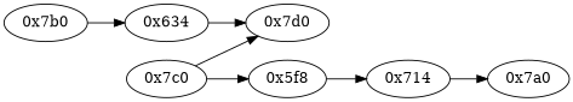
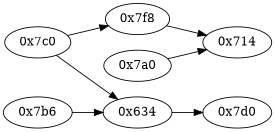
  strict digraph {
    "edge"="{}"
    file="/Users/mark/Documents//论文//第二篇论文//2018-08-24交论文后的备份/2019/CFG/small-programs/1b-1-1-2-1-gt127-0-0-0/1528_recovered.dot"
    "graph"="{u'file': u'/Users/mark/Documents//\u8bba\u6587//\u7b2c\u4e8c\u7bc7\u8bba\u6587//2018-08-24\u4ea4\u8bba\u6587\u540e\u7684\u5907\u4efd/2019/CFG/small-programs/1b-1-1-2-1-gt127-0-0-0/1528_recovered.dot'}"
    "node"="{u'opcode': u''}"
    rankdir=LR
    node [opcode="[u'mov', u'bl', u'ldr', u'b']"]
    "0x714" [opcode="[u'ldr', u'ldr', u'ldrb', u'strb', u'ldr', u'b']"]
    "0x7a0"
    "0x634" [opcode="[u'mov', u'mov']"]
-   "0x7b0"
+   "0x7b0" [label="0x7b6"]
    "0x7d0" [opcode="[u'mov', u'sub', u'pop']"]
-   "0x5f8" [opcode="[u'push', u'add', u'sub', u'mov', u'ldr', u'str', u'ldr', u'ldr', u'ldr', u'add', u'ldr', u'add', u'ldr', u'add', u'b']"]
+   "0x5f8" [opcode="[u'push', u'add', u'sub', u'mov', u'ldr', u'str', u'ldr', u'ldr', u'ldr', u'add', u'ldr', u'add', u'ldr', u'add', u'b']" label="0x7f8"]
    "0x7c0"
-   "0x714" -> "0x7a0"
+   "0x7a0" -> "0x714"
    "0x634" -> "0x7d0"
    "0x7b0" -> "0x634"
    "0x5f8" -> "0x714"
-   "0x7c0" -> "0x7d0"
+   "0x7c0" -> "0x634"
    "0x7c0" -> "0x5f8"
  }
